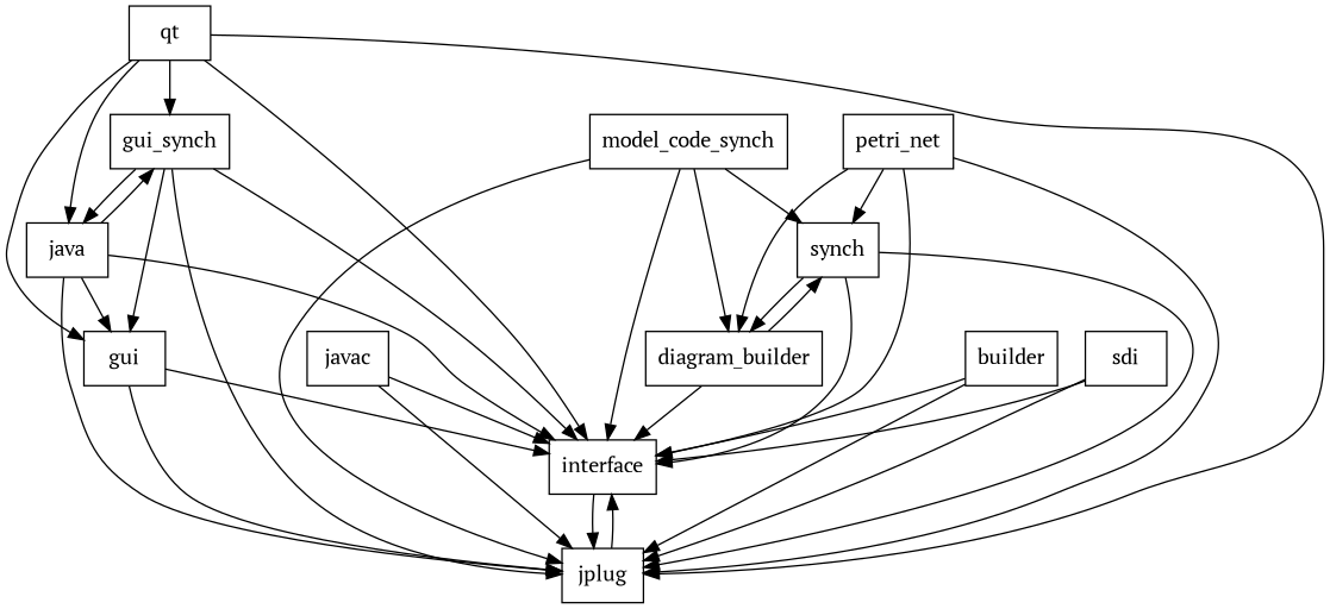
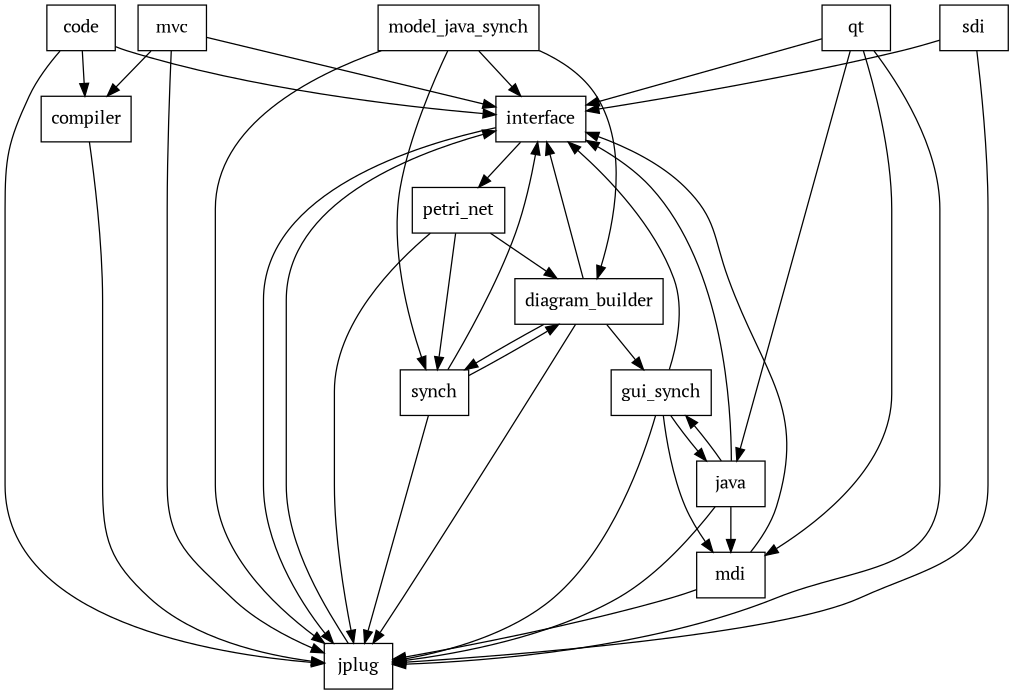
  digraph {
    fontname="PT Serif"
    rankdir=TB
    node [fontname="PT Serif" shape=box]
    edge [arrowhead=normal fontname="PT Serif"]
-   n1 [label=javac]
+   n1 [label=code]
    n2 [label=interface]
    n3 [label=jplug]
+   n4 [label=compiler]
    n5 [label=diagram_builder]
    n6 [label=synch]
    n7 [label=gui_synch]
-   n8 [label=gui]
+   n8 [label=mdi]
    n9 [label=java]
-   n10 [label=model_code_synch]
-   n11 [label=builder]
+   n10 [label=model_java_synch]
+   n11 [label=mvc]
    n12 [label=petri_net]
    n13 [label=sdi]
    n14 [label=qt]
    n1 -> n2
    n1 -> n3
+   n1 -> n4
    n2 -> n3
    n3 -> n2
+   n4 -> n3
    n5 -> n2
+   n5 -> n3
    n5 -> n6
    n6 -> n2
    n6 -> n3
    n6 -> n5
    n7 -> n2
    n7 -> n3
    n7 -> n8
    n7 -> n9
    n8 -> n2
    n8 -> n3
    n9 -> n2
    n9 -> n3
    n9 -> n7
    n9 -> n8
    n10 -> n2
    n10 -> n3
    n10 -> n5
    n10 -> n6
    n11 -> n2
    n11 -> n3
-   n12 -> n2
+   n11 -> n4
+   n2 -> n12
    n12 -> n3
    n12 -> n5
    n12 -> n6
    n13 -> n2
    n13 -> n3
    n14 -> n2
    n14 -> n3
-   n14 -> n7
+   n5 -> n7
    n14 -> n8
    n14 -> n9
  }
